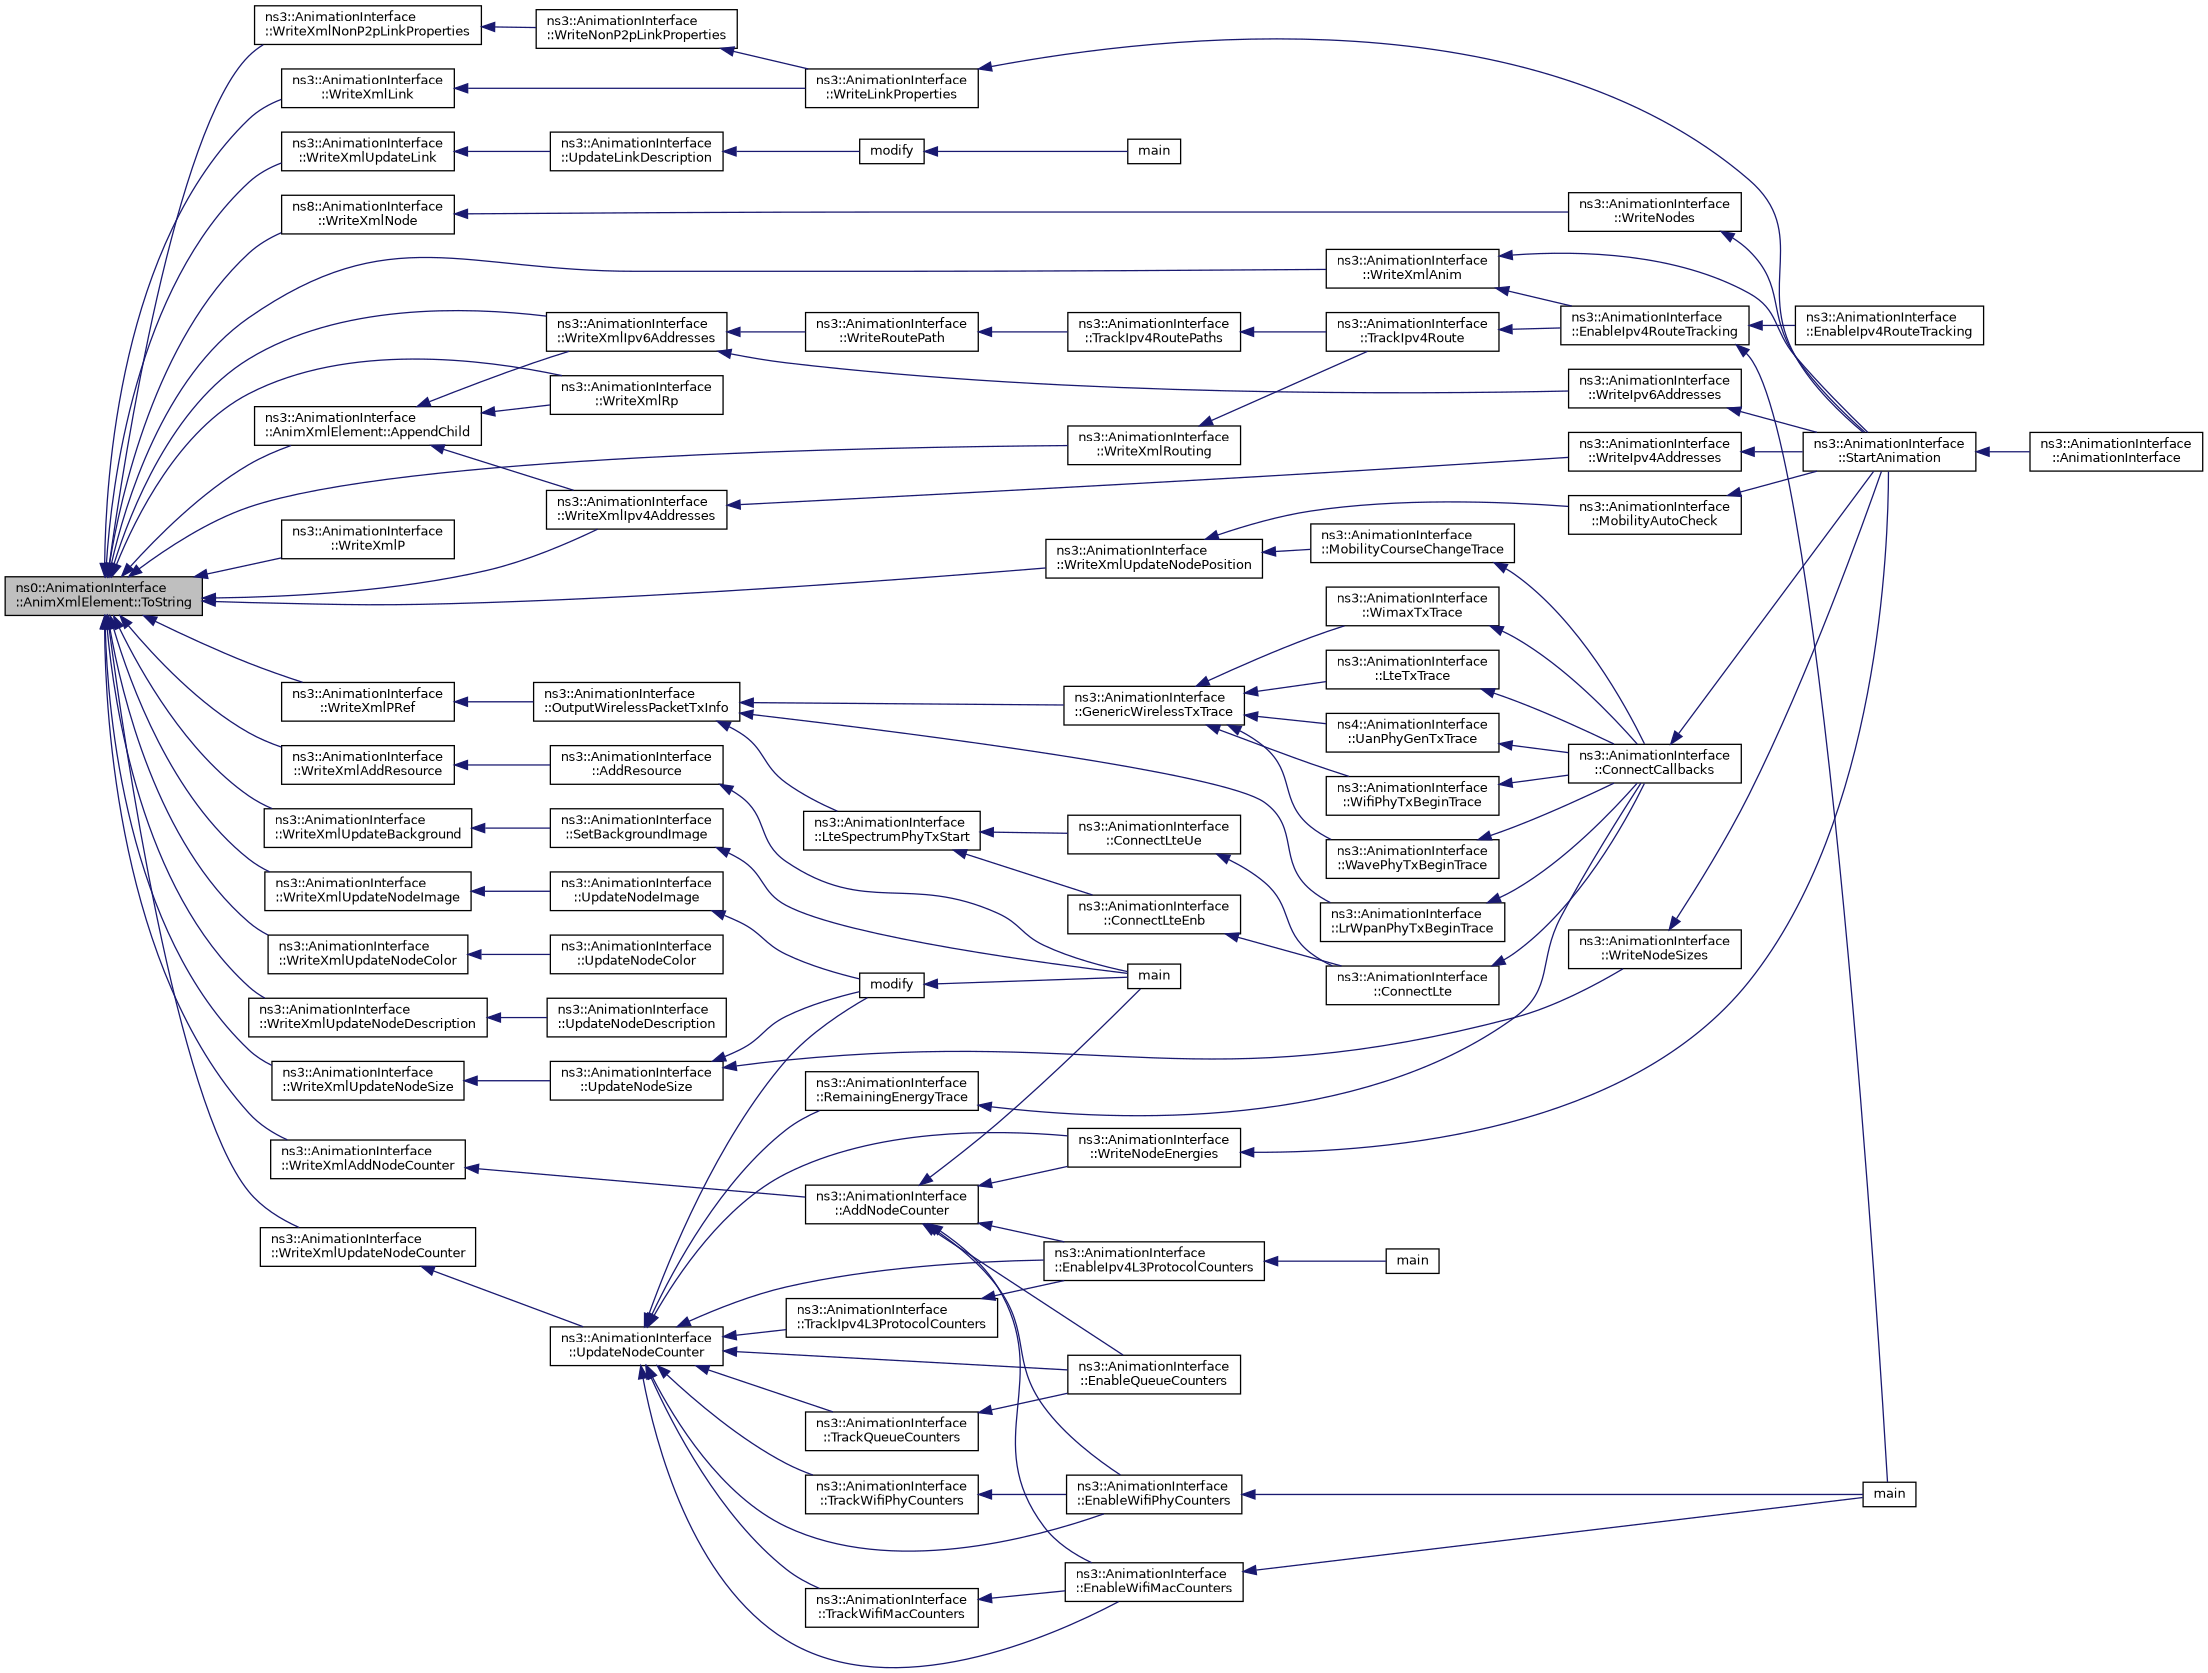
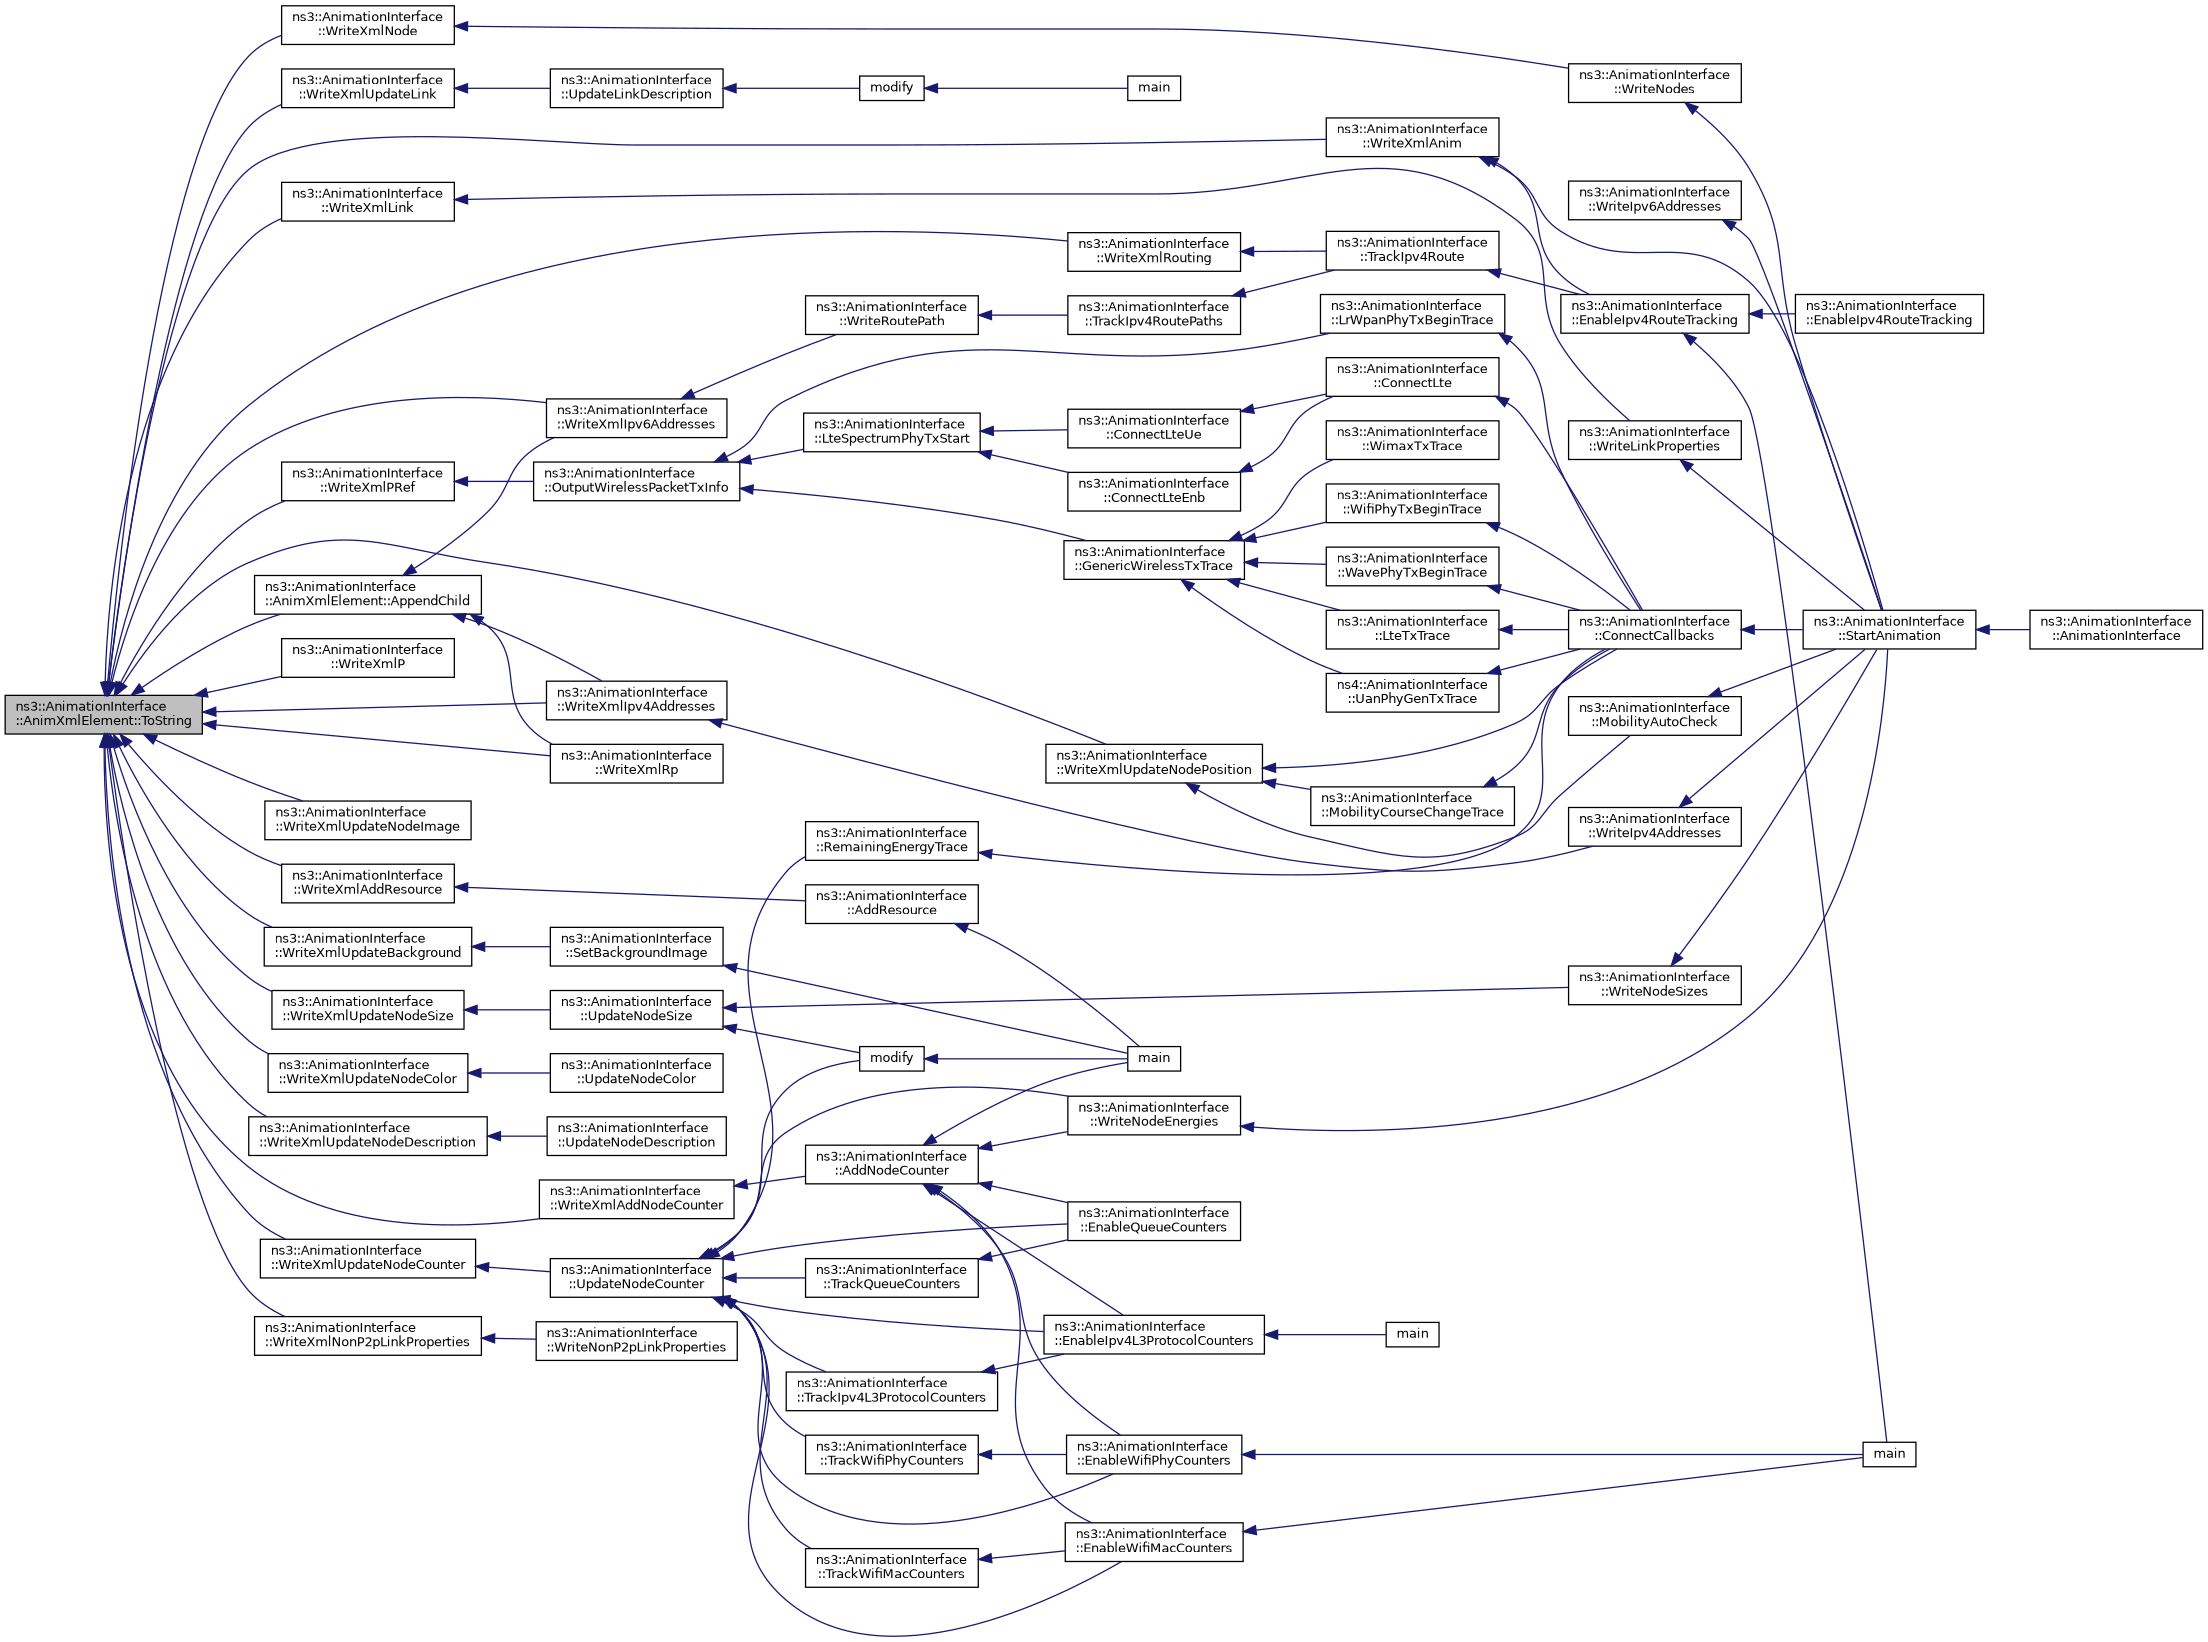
  digraph {
    rankdir=LR
    node [color=black fillcolor=white fontname=Helvetica fontsize=10 shape=record style=filled]
    edge [color=midnightblue dir=back fontname=Helvetica fontsize=10 labelfontname=Helvetica labelfontsize=10 style=solid]
-   n1 [fillcolor=grey75 fontcolor=black height=0.2 label="ns0::AnimationInterface\l::AnimXmlElement::ToString" width=0.4]
+   n1 [fillcolor=grey75 fontcolor=black height=0.2 label="ns3::AnimationInterface\l::AnimXmlElement::ToString" width=0.4]
    n2 [height=0.2 label="ns3::AnimationInterface\l::WriteXmlAnim" width=0.4]
-   n3 [height=0.2 label="ns8::AnimationInterface\l::WriteXmlNode" width=0.4]
+   n3 [height=0.2 label="ns3::AnimationInterface\l::WriteXmlNode" width=0.4]
    n4 [height=0.2 label="ns3::AnimationInterface\l::WriteXmlUpdateLink" width=0.4]
    n5 [height=0.2 label="ns3::AnimationInterface\l::WriteXmlLink" width=0.4]
    n6 [height=0.2 label="ns3::AnimationInterface\l::WriteXmlIpv4Addresses" width=0.4]
    n7 [height=0.2 label="ns3::AnimationInterface\l::WriteXmlIpv6Addresses" width=0.4]
    n8 [height=0.2 label="ns3::AnimationInterface\l::WriteXmlRouting" width=0.4]
    n9 [height=0.2 label="ns3::AnimationInterface\l::WriteXmlRp" width=0.4]
    n10 [height=0.2 label="ns3::AnimationInterface\l::WriteXmlPRef" width=0.4]
    n11 [height=0.2 label="ns3::AnimationInterface\l::WriteXmlP" width=0.4]
    n12 [height=0.2 label="ns3::AnimationInterface\l::WriteXmlAddNodeCounter" width=0.4]
    n13 [height=0.2 label="ns3::AnimationInterface\l::WriteXmlAddResource" width=0.4]
    n14 [height=0.2 label="ns3::AnimationInterface\l::WriteXmlUpdateNodeImage" width=0.4]
    n15 [height=0.2 label="ns3::AnimationInterface\l::WriteXmlUpdateNodeSize" width=0.4]
    n16 [height=0.2 label="ns3::AnimationInterface\l::WriteXmlUpdateNodePosition" width=0.4]
    n17 [height=0.2 label="ns3::AnimationInterface\l::WriteXmlUpdateNodeColor" width=0.4]
    n18 [height=0.2 label="ns3::AnimationInterface\l::WriteXmlUpdateNodeDescription" width=0.4]
    n19 [height=0.2 label="ns3::AnimationInterface\l::WriteXmlUpdateNodeCounter" width=0.4]
    n20 [height=0.2 label="ns3::AnimationInterface\l::WriteXmlUpdateBackground" width=0.4]
    n21 [height=0.2 label="ns3::AnimationInterface\l::WriteXmlNonP2pLinkProperties" width=0.4]
    n22 [height=0.2 label="ns3::AnimationInterface\l::AnimXmlElement::AppendChild" width=0.4]
    n23 [height=0.2 label="ns3::AnimationInterface\l::EnableIpv4RouteTracking" width=0.4]
    n24 [height=0.2 label="ns3::AnimationInterface\l::StartAnimation" width=0.4]
    n25 [height=0.2 label="ns3::AnimationInterface\l::WriteNodes" width=0.4]
    n26 [height=0.2 label="ns3::AnimationInterface\l::UpdateLinkDescription" width=0.4]
    n27 [height=0.2 label="ns3::AnimationInterface\l::WriteLinkProperties" width=0.4]
    n28 [height=0.2 label="ns3::AnimationInterface\l::WriteIpv4Addresses" width=0.4]
    n29 [height=0.2 label="ns3::AnimationInterface\l::WriteIpv6Addresses" width=0.4]
    n30 [height=0.2 label="ns3::AnimationInterface\l::WriteRoutePath" width=0.4]
    n31 [height=0.2 label="ns3::AnimationInterface\l::TrackIpv4Route" width=0.4]
    n32 [height=0.2 label="ns3::AnimationInterface\l::OutputWirelessPacketTxInfo" width=0.4]
    n33 [height=0.2 label="ns3::AnimationInterface\l::AddNodeCounter" width=0.4]
    n34 [height=0.2 label="ns3::AnimationInterface\l::AddResource" width=0.4]
-   n35 [height=0.2 label="ns3::AnimationInterface\l::UpdateNodeImage" width=0.4]
    n36 [height=0.2 label="ns3::AnimationInterface\l::UpdateNodeSize" width=0.4]
    n37 [height=0.2 label="ns3::AnimationInterface\l::MobilityCourseChangeTrace" width=0.4]
    n38 [height=0.2 label="ns3::AnimationInterface\l::MobilityAutoCheck" width=0.4]
    n39 [height=0.2 label="ns3::AnimationInterface\l::UpdateNodeColor" width=0.4]
    n40 [height=0.2 label="ns3::AnimationInterface\l::UpdateNodeDescription" width=0.4]
    n41 [height=0.2 label="ns3::AnimationInterface\l::UpdateNodeCounter" width=0.4]
    n42 [height=0.2 label="ns3::AnimationInterface\l::SetBackgroundImage" width=0.4]
    n43 [height=0.2 label="ns3::AnimationInterface\l::WriteNonP2pLinkProperties" width=0.4]
    n44 [height=0.2 label=main width=0.4]
    n45 [height=0.2 label="ns3::AnimationInterface\l::EnableIpv4RouteTracking" width=0.4]
    n46 [height=0.2 label="ns3::AnimationInterface\l::AnimationInterface" width=0.4]
    n47 [height=0.2 label=modify width=0.4]
    n48 [height=0.2 label=main width=0.4]
    n49 [height=0.2 label="ns3::AnimationInterface\l::TrackIpv4RoutePaths" width=0.4]
    n50 [height=0.2 label="ns3::AnimationInterface\l::GenericWirelessTxTrace" width=0.4]
    n51 [height=0.2 label="ns3::AnimationInterface\l::LrWpanPhyTxBeginTrace" width=0.4]
    n52 [height=0.2 label="ns3::AnimationInterface\l::LteSpectrumPhyTxStart" width=0.4]
    n53 [height=0.2 label="ns4::AnimationInterface\l::UanPhyGenTxTrace" width=0.4]
    n54 [height=0.2 label="ns3::AnimationInterface\l::WifiPhyTxBeginTrace" width=0.4]
    n55 [height=0.2 label="ns3::AnimationInterface\l::WavePhyTxBeginTrace" width=0.4]
    n56 [height=0.2 label="ns3::AnimationInterface\l::WimaxTxTrace" width=0.4]
    n57 [height=0.2 label="ns3::AnimationInterface\l::LteTxTrace" width=0.4]
    n58 [height=0.2 label="ns3::AnimationInterface\l::ConnectCallbacks" width=0.4]
    n59 [height=0.2 label="ns3::AnimationInterface\l::ConnectLteEnb" width=0.4]
    n60 [height=0.2 label="ns3::AnimationInterface\l::ConnectLteUe" width=0.4]
    n61 [height=0.2 label="ns3::AnimationInterface\l::ConnectLte" width=0.4]
    n62 [height=0.2 label=main width=0.4]
    n63 [height=0.2 label="ns3::AnimationInterface\l::EnableWifiPhyCounters" width=0.4]
    n64 [height=0.2 label="ns3::AnimationInterface\l::EnableWifiMacCounters" width=0.4]
    n65 [height=0.2 label="ns3::AnimationInterface\l::EnableQueueCounters" width=0.4]
    n66 [height=0.2 label="ns3::AnimationInterface\l::EnableIpv4L3ProtocolCounters" width=0.4]
    n67 [height=0.2 label="ns3::AnimationInterface\l::WriteNodeEnergies" width=0.4]
    n68 [height=0.2 label=main width=0.4]
    n69 [height=0.2 label=modify width=0.4]
    n70 [height=0.2 label="ns3::AnimationInterface\l::WriteNodeSizes" width=0.4]
    n71 [height=0.2 label="ns3::AnimationInterface\l::RemainingEnergyTrace" width=0.4]
    n72 [height=0.2 label="ns3::AnimationInterface\l::TrackQueueCounters" width=0.4]
    n73 [height=0.2 label="ns3::AnimationInterface\l::TrackWifiMacCounters" width=0.4]
    n74 [height=0.2 label="ns3::AnimationInterface\l::TrackWifiPhyCounters" width=0.4]
    n75 [height=0.2 label="ns3::AnimationInterface\l::TrackIpv4L3ProtocolCounters" width=0.4]
    n1 -> n2
    n1 -> n3
    n1 -> n4
    n1 -> n5
    n1 -> n6
    n1 -> n7
    n1 -> n8
    n1 -> n9
    n1 -> n10
    n1 -> n11
    n1 -> n12
    n1 -> n13
    n1 -> n14
    n1 -> n15
    n1 -> n16
    n1 -> n17
    n1 -> n18
    n1 -> n19
    n1 -> n20
    n1 -> n21
    n1 -> n22
    n2 -> n23
    n2 -> n24
    n3 -> n25
    n4 -> n26
    n5 -> n27
    n6 -> n28
-   n7 -> n29
    n7 -> n30
    n8 -> n31
    n10 -> n32
    n12 -> n33
    n13 -> n34
-   n14 -> n35
    n15 -> n36
    n16 -> n37
    n16 -> n38
    n17 -> n39
    n18 -> n40
    n19 -> n41
    n20 -> n42
    n21 -> n43
    n22 -> n6
    n22 -> n7
    n22 -> n9
    n23 -> n44
    n23 -> n45
    n24 -> n46
    n25 -> n24
    n26 -> n47
    n27 -> n24
    n28 -> n24
    n29 -> n24
    n30 -> n49
    n31 -> n23
    n32 -> n50
    n32 -> n51
    n32 -> n52
    n33 -> n62
    n33 -> n63
    n33 -> n64
    n33 -> n65
    n33 -> n66
    n33 -> n67
    n34 -> n62
-   n35 -> n69
    n36 -> n69
    n36 -> n70
    n37 -> n58
    n38 -> n24
    n41 -> n63
    n41 -> n64
    n41 -> n65
    n41 -> n66
    n41 -> n67
    n41 -> n69
    n41 -> n71
    n41 -> n72
    n41 -> n73
    n41 -> n74
    n41 -> n75
    n42 -> n62
-   n43 -> n27
    n47 -> n48
    n49 -> n31
    n50 -> n53
    n50 -> n54
    n50 -> n55
    n50 -> n56
    n50 -> n57
    n51 -> n58
    n52 -> n59
    n52 -> n60
    n53 -> n58
    n54 -> n58
    n55 -> n58
-   n56 -> n58
+   n16 -> n58
    n57 -> n58
    n58 -> n24
    n59 -> n61
    n60 -> n61
    n61 -> n58
    n63 -> n44
    n64 -> n44
    n66 -> n68
    n67 -> n24
    n69 -> n62
    n70 -> n24
    n71 -> n58
    n72 -> n65
    n73 -> n64
    n74 -> n63
    n75 -> n66
  }
